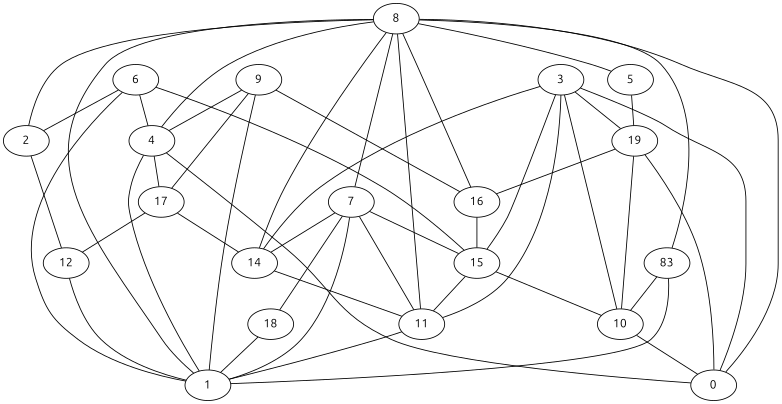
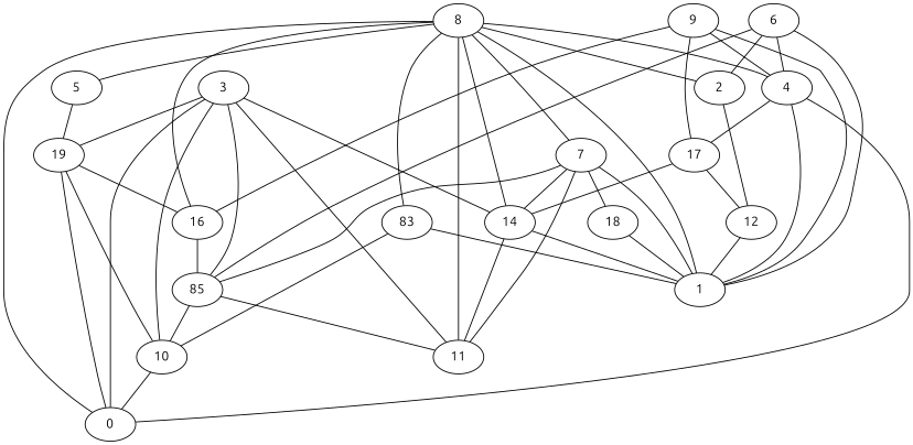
  digraph {
    fontname=Ubuntu
    node [fontname=Ubuntu]
    edge [color=black dir=none fontname=Ubuntu]
    16
-   15
+   15 [label=85]
    11
    10
    3
    14
    19
    0
    1
    18
    9
    4
    17
    5
    8
    2
    n17 [label=83]
    7
    12
    6
    subgraph sub_1 {
      16
      15
      11
      10
      3
      14
      19
      0
      1
      18
      9
      4
      17
      5
      8
      2
      n17
      7
      12
      6
    }
    16 -> 15
    15 -> 11
    15 -> 10
    10 -> 0
    3 -> 15
    3 -> 11
    3 -> 10
    3 -> 14
    3 -> 19
    3 -> 0
    14 -> 11
-   11 -> 1
+   14 -> 1
    19 -> 16
    19 -> 10
    19 -> 0
    18 -> 1
    9 -> 16
    9 -> 1
    9 -> 4
    9 -> 17
    4 -> 0
    4 -> 1
    4 -> 17
    17 -> 14
    17 -> 12
    5 -> 19
    8 -> 16
    8 -> 11
    8 -> 14
    8 -> 0
    8 -> 1
    8 -> 4
    8 -> 5
    8 -> 2
    8 -> n17
    8 -> 7
    2 -> 12
    n17 -> 10
    n17 -> 1
    7 -> 15
    7 -> 11
    7 -> 14
    7 -> 1
    7 -> 18
    12 -> 1
    6 -> 15
    6 -> 1
    6 -> 4
    6 -> 2
  }
